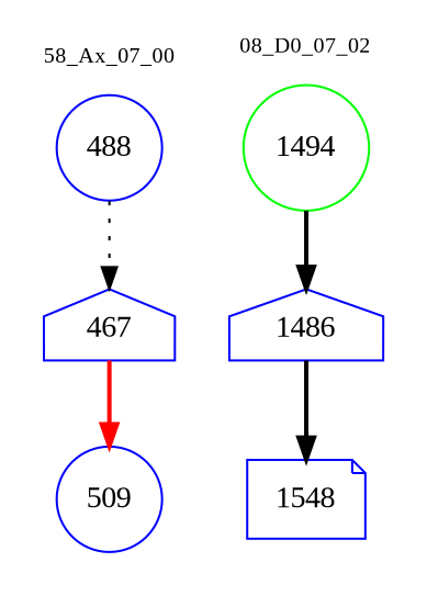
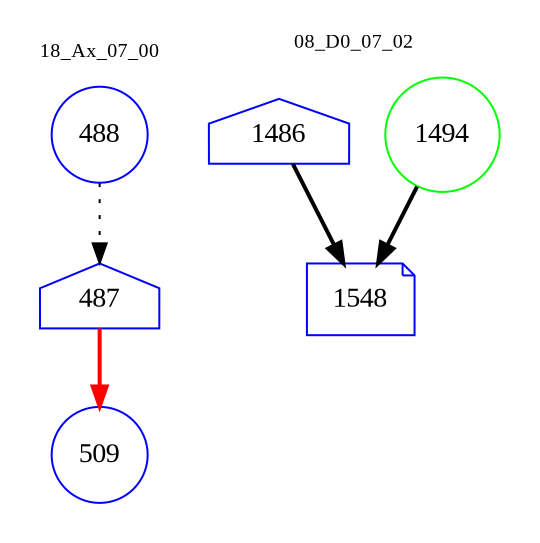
  digraph {
    fontname="Liberation Serif"
    node [color=blue fontname="Liberation Serif" shape=circle]
    edge [color=black fontname="Liberation Serif" style=bold]
    n1 [label=488]
-   n2 [label=467 shape=house]
+   n2 [label=487 shape=house]
    n3 [label=509]
    n4 [color=green label=1494]
    n5 [label=1486 shape=house]
    n6 [label=1548 shape=note]
    subgraph cluster_1 {
      color=white
      fontsize=10
-     label="58_Ax_07_00"
+     label="18_Ax_07_00"
      n1
      n2
      n3
    }
    subgraph cluster_2 {
      color=white
      fontsize=10
      label="08_D0_07_02"
      n4
      n5
      n6
    }
    n1 -> n2 [style=dotted]
    n2 -> n3 [color=red]
-   n4 -> n5
+   n4 -> n6
    n5 -> n6
  }
